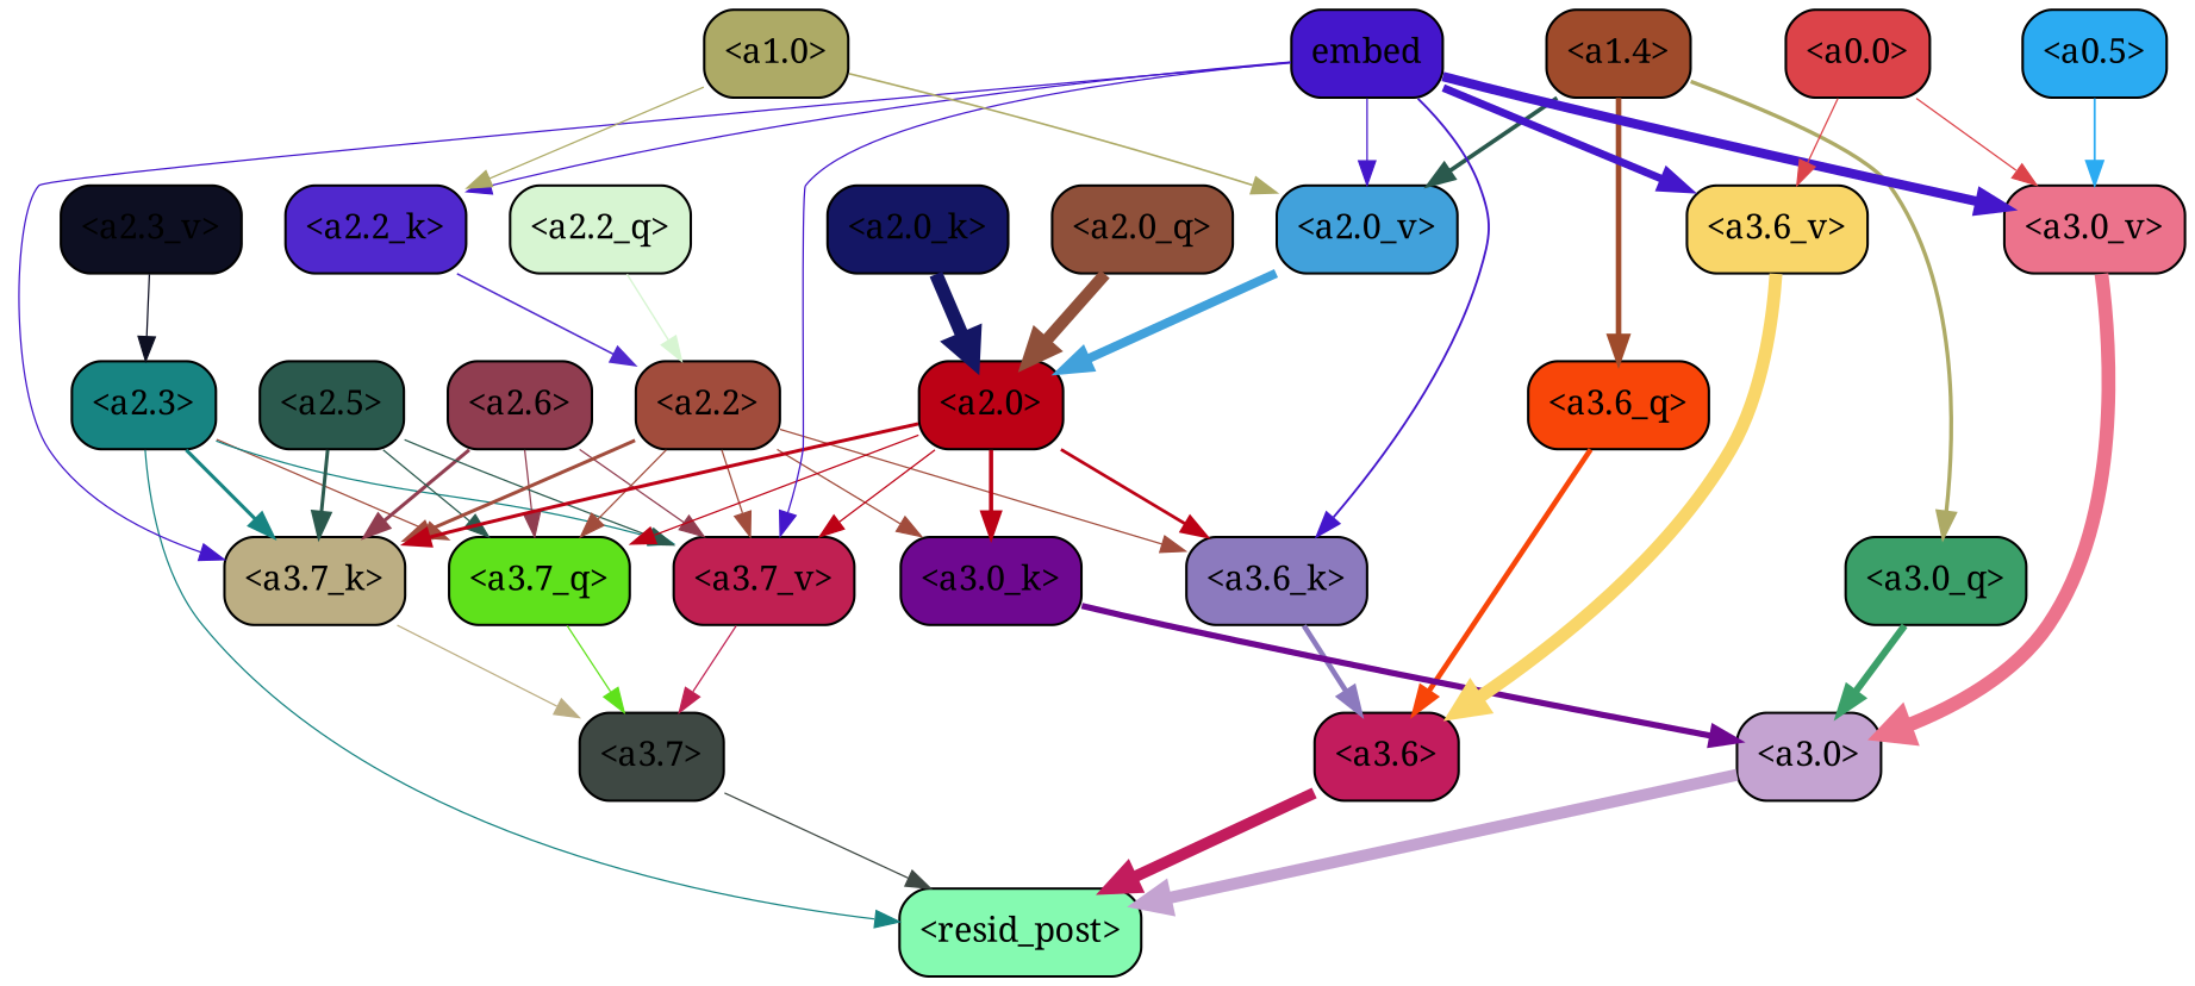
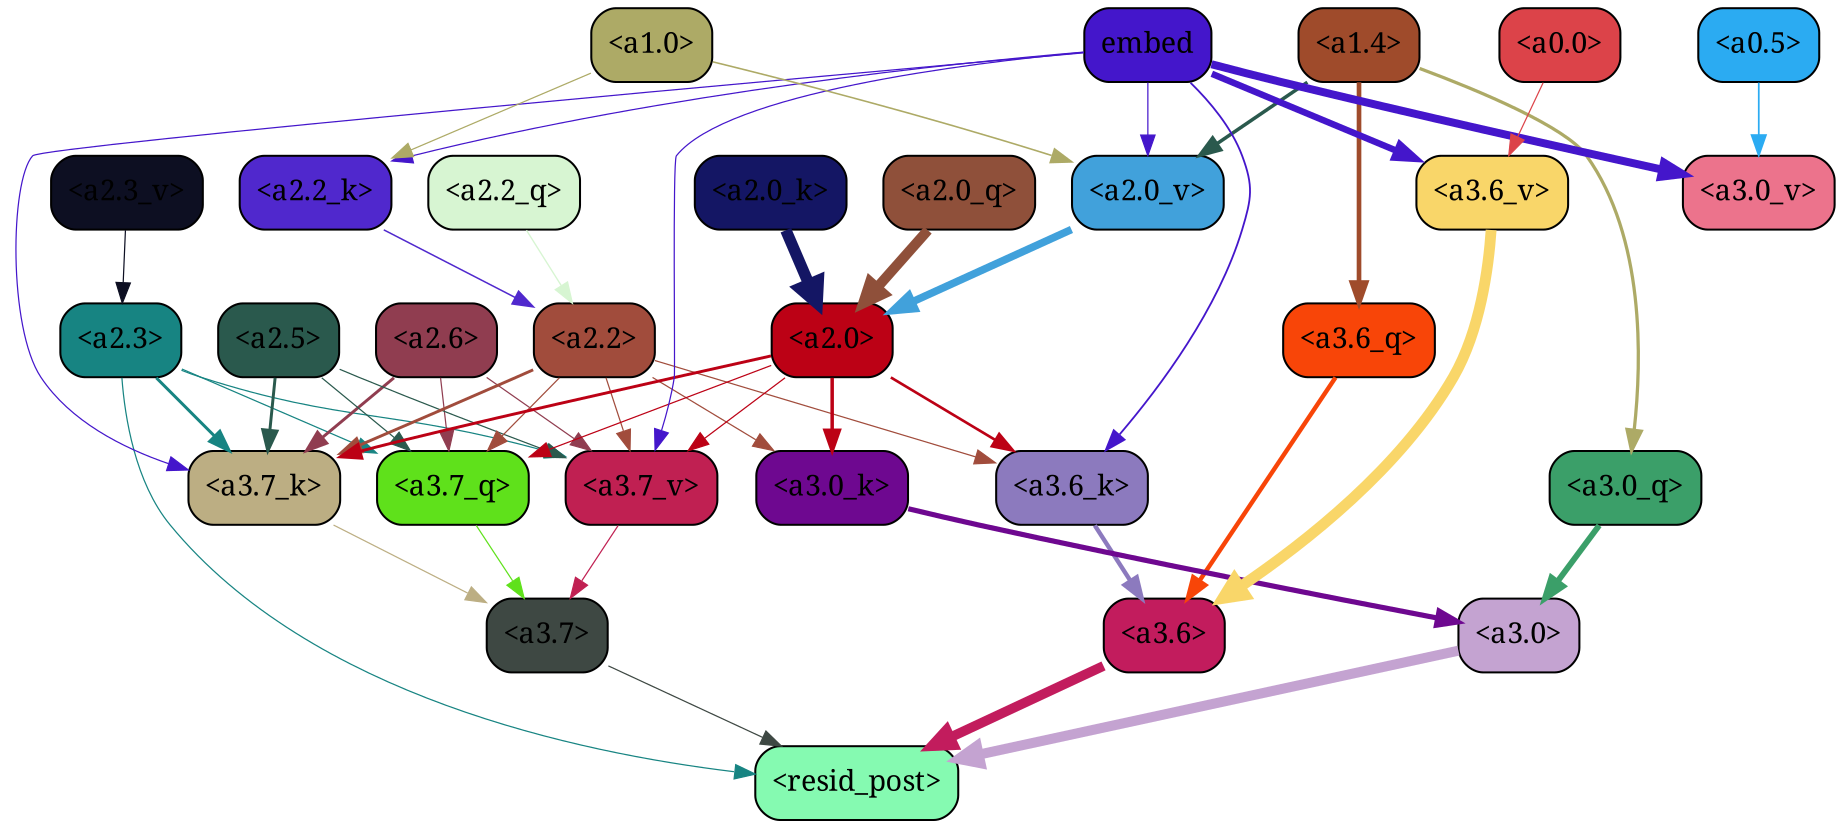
  strict digraph {
    fontname="Noto Serif"
    splines=true
    node [color=black fontname="Noto Serif" shape=box style="filled, rounded"]
    edge [color="#4416cb" fontname="Noto Serif" penwidth=0.6]
    "<a3.7>" [fillcolor="#3e4843"]
    "<resid_post>" [fillcolor="#85fab1"]
    "<a3.6>" [fillcolor="#c21c5d"]
    "<a3.0>" [fillcolor="#c4a3d1"]
    "<a2.3>" [fillcolor="#178482"]
    "<a3.7_q>" [fillcolor="#5fe11b"]
    "<a3.7_k>" [fillcolor="#bcae83"]
    "<a3.7_v>" [fillcolor="#c02052"]
    "<a3.6_q>" [fillcolor="#f84508"]
    "<a3.0_q>" [fillcolor="#3b9f69"]
    "<a3.6_k>" [fillcolor="#8c7abe"]
    "<a3.0_k>" [fillcolor="#6e0890"]
    "<a3.6_v>" [fillcolor="#f9d669"]
    "<a3.0_v>" [fillcolor="#ec738c"]
    "<a2.6>" [fillcolor="#903d50"]
    "<a2.5>" [fillcolor="#2a594d"]
    "<a2.2>" [fillcolor="#a14c3c"]
    "<a2.0>" [fillcolor="#bc0115"]
    "<a1.4>" [fillcolor="#9f4b2b"]
    "<a2.0_v>" [fillcolor="#41a1db"]
    embed [fillcolor="#4416cb"]
    "<a2.2_k>" [fillcolor="#5028cd"]
    "<a0.5>" [fillcolor="#2babf2"]
    "<a0.0>" [fillcolor="#dc4349"]
    "<a2.2_q>" [fillcolor="#d7f5d2"]
    "<a2.0_q>" [fillcolor="#8f503a"]
    "<a2.0_k>" [fillcolor="#141664"]
    "<a2.3_v>" [fillcolor="#0d0f22"]
    "<a1.0>" [fillcolor="#adaa66"]
    "<a3.7>" -> "<resid_post>" [color="#3e4843"]
    "<a3.6>" -> "<resid_post>" [color="#c21c5d" penwidth=4.746312499046326]
    "<a3.0>" -> "<resid_post>" [color="#c4a3d1" penwidth=4.896343111991882]
    "<a2.3>" -> "<resid_post>" [color="#178482"]
-   "<a2.3>" -> "<a3.7_q>" [color="#a14c3c"]
+   "<a2.3>" -> "<a3.7_q>" [color="#178482"]
    "<a2.3>" -> "<a3.7_k>" [color="#178482" penwidth=1.467104621231556]
    "<a2.3>" -> "<a3.7_v>" [color="#178482"]
    "<a3.7_q>" -> "<a3.7>" [color="#5fe11b"]
    "<a3.7_k>" -> "<a3.7>" [color="#bcae83"]
    "<a3.7_v>" -> "<a3.7>" [color="#c02052"]
    "<a3.6_q>" -> "<a3.6>" [color="#f84508" penwidth=2.160832464694977]
    "<a3.0_q>" -> "<a3.0>" [color="#3b9f69" penwidth=2.870753765106201]
    "<a3.6_k>" -> "<a3.6>" [color="#8c7abe" penwidth=2.13908451795578]
    "<a3.0_k>" -> "<a3.0>" [color="#6e0890" penwidth=2.520303964614868]
    "<a3.6_v>" -> "<a3.6>" [color="#f9d669" penwidth=5.297133803367615]
-   "<a3.0_v>" -> "<a3.0>" [color="#ec738c" penwidth=5.680712580680847]
    "<a2.6>" -> "<a3.7_q>" [color="#903d50"]
    "<a2.6>" -> "<a3.7_k>" [color="#903d50" penwidth=1.4453159049153328]
    "<a2.6>" -> "<a3.7_v>" [color="#903d50"]
    "<a2.5>" -> "<a3.7_q>" [color="#2a594d"]
    "<a2.5>" -> "<a3.7_k>" [color="#2a594d" penwidth=1.4526091292500496]
    "<a2.5>" -> "<a3.7_v>" [color="#2a594d"]
    "<a2.2>" -> "<a3.7_q>" [color="#a14c3c"]
    "<a2.2>" -> "<a3.7_k>" [color="#a14c3c" penwidth=1.4310357049107552]
    "<a2.2>" -> "<a3.7_v>" [color="#a14c3c"]
    "<a2.2>" -> "<a3.6_k>" [color="#a14c3c"]
    "<a2.2>" -> "<a3.0_k>" [color="#a14c3c"]
    "<a2.0>" -> "<a3.7_q>" [color="#bc0115"]
    "<a2.0>" -> "<a3.7_k>" [color="#bc0115" penwidth=1.4314699843525887]
    "<a2.0>" -> "<a3.7_v>" [color="#bc0115"]
    "<a2.0>" -> "<a3.6_k>" [color="#bc0115" penwidth=1.2950235605239868]
    "<a2.0>" -> "<a3.0_k>" [color="#bc0115" penwidth=1.712992787361145]
    "<a1.4>" -> "<a3.6_q>" [color="#9f4b2b" penwidth=2.2719132900238037]
    "<a1.4>" -> "<a3.0_q>" [color="#adaa66" penwidth=1.5932877659797668]
    "<a1.4>" -> "<a2.0_v>" [color="#2a594d" penwidth=1.7291951477527618]
    "<a2.0_v>" -> "<a2.0>" [color="#41a1db" penwidth=3.7102378383278847]
    embed -> "<a3.7_k>"
    embed -> "<a3.7_v>"
    embed -> "<a3.6_k>" [penwidth=0.891706109046936]
    embed -> "<a3.6_v>" [penwidth=3.1766927242279053]
    embed -> "<a3.0_v>" [penwidth=3.9005755856633186]
    embed -> "<a2.0_v>"
    embed -> "<a2.2_k>"
    "<a2.2_k>" -> "<a2.2>" [color="#5028cd" penwidth=0.7399393804371357]
    "<a0.5>" -> "<a3.0_v>" [color="#2babf2" penwidth=0.8493617177009583]
    "<a0.0>" -> "<a3.6_v>" [color="#dc4349"]
-   "<a0.0>" -> "<a3.0_v>" [color="#dc4349"]
    "<a2.2_q>" -> "<a2.2>" [color="#d7f5d2" penwidth=0.6677633281797171]
    "<a2.0_q>" -> "<a2.0>" [color="#8f503a" penwidth=4.966194009408355]
    "<a2.0_k>" -> "<a2.0>" [color="#141664" penwidth=5.5817058570683]
    "<a2.3_v>" -> "<a2.3>" [color="#0d0f22"]
    "<a1.0>" -> "<a2.0_v>" [color="#adaa66" penwidth=0.7823128998279572]
    "<a1.0>" -> "<a2.2_k>" [color="#adaa66"]
  }
